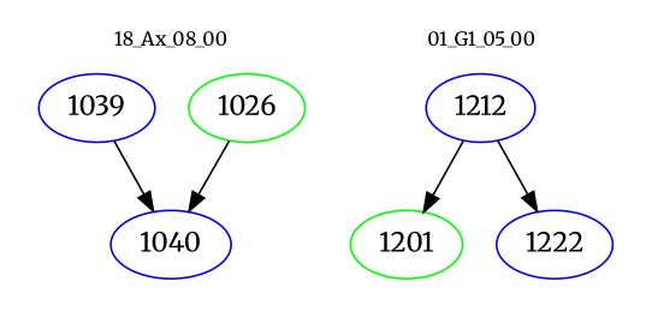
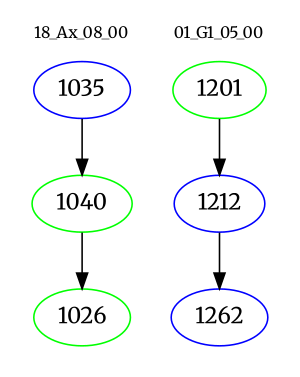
  digraph {
    fontname=Merriweather
    node [color=blue fontname=Merriweather]
    edge [color=black fontname=Merriweather]
    n1 [color=green label=1026]
-   n2 [label=1040]
-   n3 [label=1039]
+   n2 [color=green label=1040]
+   n3 [label=1035]
    n4 [color=green label=1201]
    n5 [label=1212]
-   n6 [label=1222]
+   n6 [label=1262]
    subgraph cluster_1 {
      color=white
      fontsize=10
      label="18_Ax_08_00"
      n1
      n2
      n3
    }
    subgraph cluster_2 {
      color=white
      fontsize=10
      label="01_G1_05_00"
      n4
      n5
      n6
    }
-   n1 -> n2
+   n2 -> n1
    n3 -> n2
-   n5 -> n4
+   n4 -> n5
    n5 -> n6
  }
